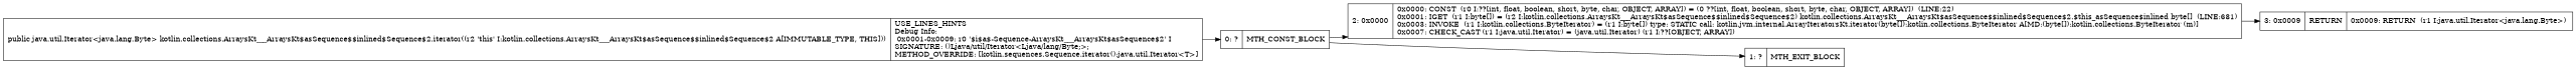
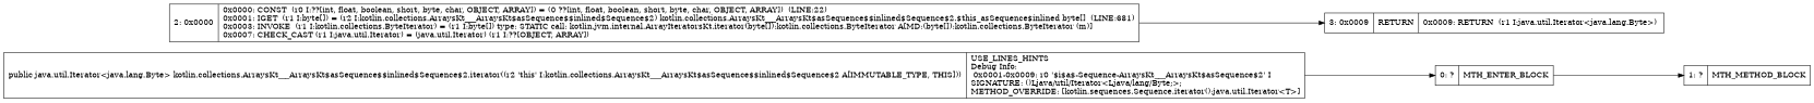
  digraph {
    rankdir=LR
    node [shape=record]
-   n1 [label="{0\:\ ?|MTH_CONST_BLOCK\l}"]
+   n1 [label="{0\:\ ?|MTH_ENTER_BLOCK\l}"]
    n2 [label="{2\:\ 0x0000|0x0000: CONST  (r0 I:??[int, float, boolean, short, byte, char, OBJECT, ARRAY]) = (0 ??[int, float, boolean, short, byte, char, OBJECT, ARRAY])  (LINE:22)\l0x0001: IGET  (r1 I:byte[]) = (r2 I:kotlin.collections.ArraysKt___ArraysKt$asSequence$$inlined$Sequence$2) kotlin.collections.ArraysKt___ArraysKt$asSequence$$inlined$Sequence$2.$this_asSequence$inlined byte[]  (LINE:681)\l0x0003: INVOKE  (r1 I:kotlin.collections.ByteIterator) = (r1 I:byte[]) type: STATIC call: kotlin.jvm.internal.ArrayIteratorsKt.iterator(byte[]):kotlin.collections.ByteIterator A[MD:(byte[]):kotlin.collections.ByteIterator (m)]\l0x0007: CHECK_CAST (r1 I:java.util.Iterator) = (java.util.Iterator) (r1 I:??[OBJECT, ARRAY]) \l}"]
-   n3 [label="{1\:\ ?|MTH_EXIT_BLOCK\l}"]
+   n3 [label="{1\:\ ?|MTH_METHOD_BLOCK\l}"]
    n4 [label="{3\:\ 0x0009|RETURN\l|0x0009: RETURN  (r1 I:java.util.Iterator\<java.lang.Byte\>) \l}"]
    n5 [label="{public java.util.Iterator\<java.lang.Byte\> kotlin.collections.ArraysKt___ArraysKt$asSequence$$inlined$Sequence$2.iterator((r2 'this' I:kotlin.collections.ArraysKt___ArraysKt$asSequence$$inlined$Sequence$2 A[IMMUTABLE_TYPE, THIS]))  | USE_LINES_HINTS\lDebug Info:\l  0x0001\-0x0009: r0 '$i$a$\-Sequence\-ArraysKt___ArraysKt$asSequence$2' I\lSIGNATURE: ()Ljava\/util\/Iterator\<Ljava\/lang\/Byte;\>;\lMETHOD_OVERRIDE: [kotlin.sequences.Sequence.iterator():java.util.Iterator\<T\>]\l}"]
-   n1 -> n2
    n1 -> n3
    n2 -> n4
    n5 -> n1
  }
